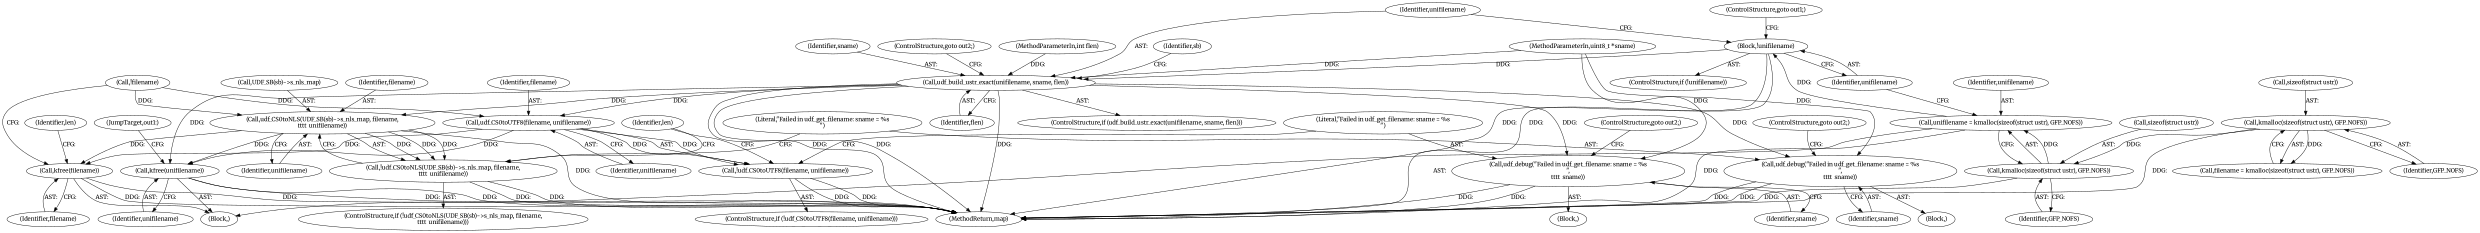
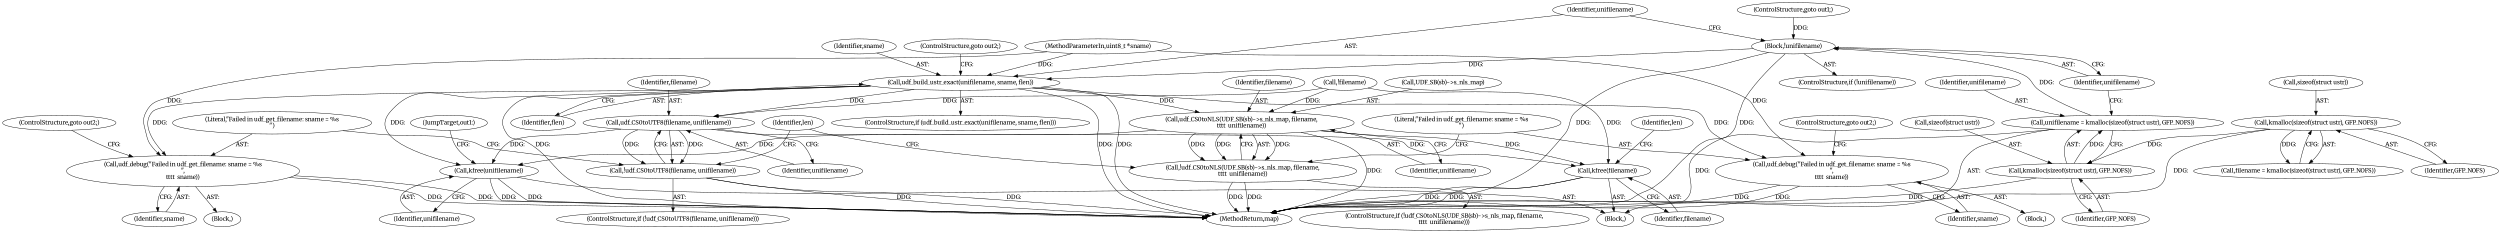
  digraph {
    fontname=Merriweather
    node [fontname=Merriweather]
    edge [fontname=Merriweather]
    n1 [label="(Block,!unifilename)"]
    n2 [label="(Call,udf_build_ustr_exact(unifilename, sname, flen))"]
    n3 [label="(MethodReturn,map)"]
    n4 [label="(Identifier,unifilename)"]
    n5 [label="(ControlStructure,if (!unifilename))"]
    n6 [label="(Call,udf_CS0toUTF8(filename, unifilename))"]
    n7 [label="(Call,kfree(unifilename))"]
    n8 [label="(Call,udf_debug(\"Failed in udf_get_filename: sname = %s\n\",\n\t\t\t\t  sname))"]
    n9 [label="(Call,udf_CS0toNLS(UDF_SB(sb)->s_nls_map, filename,\n\t\t\t\t  unifilename))"]
    n10 [label="(Call,udf_debug(\"Failed in udf_get_filename: sname = %s\n\",\n\t\t\t\t  sname))"]
    n11 [label="(Identifier,flen)"]
    n12 [label="(ControlStructure,if (udf_build_ustr_exact(unifilename, sname, flen)))"]
    n13 [label="(Call,unifilename = kmalloc(sizeof(struct ustr), GFP_NOFS))"]
    n14 [label="(Call,kmalloc(sizeof(struct ustr), GFP_NOFS))"]
    n15 [label="(Block,)"]
    n16 [label="(Identifier,GFP_NOFS)"]
    n17 [label="(Call,kmalloc(sizeof(struct ustr), GFP_NOFS))"]
    n18 [label="(Call,filename = kmalloc(sizeof(struct ustr), GFP_NOFS))"]
    n19 [label="(Identifier,GFP_NOFS)"]
    n20 [label="(Call,!udf_CS0toUTF8(filename, unifilename))"]
    n21 [label="(Call,kfree(filename))"]
    n22 [label="(Identifier,unifilename)"]
    n23 [label="(Identifier,unifilename)"]
    n24 [label="(Block,)"]
    n25 [label="(Identifier,sname)"]
    n26 [label="(Call,!udf_CS0toNLS(UDF_SB(sb)->s_nls_map, filename,\n\t\t\t\t  unifilename))"]
    n27 [label="(Identifier,unifilename)"]
    n28 [label="(Identifier,sname)"]
    n29 [label="(Block,)"]
    n30 [label="(ControlStructure,if (!udf_CS0toUTF8(filename, unifilename)))"]
    n31 [label="(Identifier,filename)"]
    n32 [label="(ControlStructure,if (!udf_CS0toNLS(UDF_SB(sb)->s_nls_map, filename,\n\t\t\t\t  unifilename)))"]
    n33 [label="(Identifier,len)"]
    n34 [label="(Call,sizeof(struct ustr))"]
    n35 [label="(Call,sizeof(struct ustr))"]
    n36 [label="(Identifier,sname)"]
    n37 [label="(ControlStructure,goto out2;)"]
    n38 [label="(Literal,\"Failed in udf_get_filename: sname = %s\n\")"]
-   n39 [label="(MethodParameterIn,int flen)"]
    n40 [label="(Identifier,unifilename)"]
    n41 [label="(ControlStructure,goto out2;)"]
    n42 [label="(Call,!filename)"]
-   n43 [label="(Identifier,sb)"]
    n44 [label="(Call,UDF_SB(sb)->s_nls_map)"]
    n45 [label="(ControlStructure,goto out2;)"]
    n46 [label="(Identifier,filename)"]
    n47 [label="(Identifier,filename)"]
    n48 [label="(Literal,\"Failed in udf_get_filename: sname = %s\n\")"]
    n49 [label="(JumpTarget,out1:)"]
    n50 [label="(MethodParameterIn,uint8_t *sname)"]
    n51 [label="(Identifier,len)"]
    n52 [label="(ControlStructure,goto out1;)"]
    n53 [label="(Identifier,unifilename)"]
    n1 -> n2 [label="DDG: "]
    n1 -> n3 [label="DDG: "]
    n1 -> n3 [label="DDG: "]
    n1 -> n4 [label="CFG: "]
    n1 -> n5 [label="AST: "]
    n2 -> n3 [label="DDG: "]
    n2 -> n3 [label="DDG: "]
    n2 -> n3 [label="DDG: "]
    n2 -> n6 [label="DDG: "]
    n2 -> n7 [label="DDG: "]
    n2 -> n8 [label="DDG: "]
    n2 -> n9 [label="DDG: "]
    n2 -> n10 [label="DDG: "]
    n2 -> n11 [label="CFG: "]
    n2 -> n12 [label="AST: "]
    n4 -> n1 [label="AST: "]
    n4 -> n13 [label="CFG: "]
    n6 -> n7 [label="DDG: "]
    n6 -> n20 [label="AST: "]
    n6 -> n20 [label="DDG: "]
    n6 -> n20 [label="DDG: "]
    n6 -> n21 [label="DDG: "]
    n6 -> n22 [label="CFG: "]
    n7 -> n3 [label="DDG: "]
    n7 -> n3 [label="DDG: "]
    n7 -> n15 [label="AST: "]
    n7 -> n23 [label="CFG: "]
    n8 -> n3 [label="DDG: "]
    n8 -> n3 [label="DDG: "]
    n8 -> n24 [label="AST: "]
    n8 -> n25 [label="CFG: "]
    n9 -> n3 [label="DDG: "]
    n9 -> n7 [label="DDG: "]
    n9 -> n21 [label="DDG: "]
    n9 -> n26 [label="AST: "]
    n9 -> n26 [label="DDG: "]
    n9 -> n26 [label="DDG: "]
    n9 -> n26 [label="DDG: "]
    n9 -> n27 [label="CFG: "]
    n10 -> n3 [label="DDG: "]
    n10 -> n3 [label="DDG: "]
    n10 -> n28 [label="CFG: "]
    n10 -> n29 [label="AST: "]
    n11 -> n2 [label="AST: "]
    n13 -> n1 [label="DDG: "]
    n13 -> n3 [label="DDG: "]
    n13 -> n14 [label="CFG: "]
    n13 -> n15 [label="AST: "]
    n14 -> n3 [label="DDG: "]
    n14 -> n13 [label="AST: "]
    n14 -> n13 [label="DDG: "]
    n14 -> n16 [label="CFG: "]
    n16 -> n14 [label="AST: "]
    n17 -> n3 [label="DDG: "]
    n17 -> n14 [label="DDG: "]
    n17 -> n18 [label="AST: "]
    n17 -> n18 [label="DDG: "]
    n17 -> n19 [label="CFG: "]
    n18 -> n17 [label="CFG: "]
    n19 -> n17 [label="AST: "]
    n20 -> n3 [label="DDG: "]
    n20 -> n3 [label="DDG: "]
+   n20 -> n6 [label="CFG: "]
    n20 -> n30 [label="AST: "]
    n21 -> n3 [label="DDG: "]
    n21 -> n3 [label="DDG: "]
    n21 -> n15 [label="AST: "]
    n21 -> n31 [label="CFG: "]
    n22 -> n6 [label="AST: "]
    n23 -> n7 [label="AST: "]
    n25 -> n8 [label="AST: "]
    n26 -> n3 [label="DDG: "]
    n26 -> n3 [label="DDG: "]
    n26 -> n9 [label="CFG: "]
    n26 -> n32 [label="AST: "]
    n27 -> n9 [label="AST: "]
    n28 -> n10 [label="AST: "]
    n31 -> n21 [label="AST: "]
    n33 -> n20 [label="CFG: "]
    n33 -> n26 [label="CFG: "]
    n34 -> n14 [label="AST: "]
    n35 -> n17 [label="AST: "]
    n36 -> n2 [label="AST: "]
    n37 -> n2 [label="CFG: "]
    n38 -> n10 [label="AST: "]
    n38 -> n26 [label="CFG: "]
-   n39 -> n2 [label="DDG: "]
    n40 -> n1 [label="CFG: "]
    n40 -> n2 [label="AST: "]
    n41 -> n10 [label="CFG: "]
    n42 -> n6 [label="DDG: "]
    n42 -> n9 [label="DDG: "]
-   n42 -> n21 [label="CFG: "]
-   n43 -> n2 [label="CFG: "]
+   n42 -> n21 [label="DDG: "]
    n44 -> n9 [label="AST: "]
    n45 -> n8 [label="CFG: "]
    n46 -> n9 [label="AST: "]
    n47 -> n6 [label="AST: "]
    n48 -> n8 [label="AST: "]
    n48 -> n20 [label="CFG: "]
    n49 -> n7 [label="CFG: "]
    n50 -> n2 [label="DDG: "]
    n50 -> n8 [label="DDG: "]
    n50 -> n10 [label="DDG: "]
    n51 -> n21 [label="CFG: "]
-   n52 -> n1 [label="CFG: "]
+   n52 -> n1 [label="DDG: "]
    n53 -> n13 [label="AST: "]
  }
